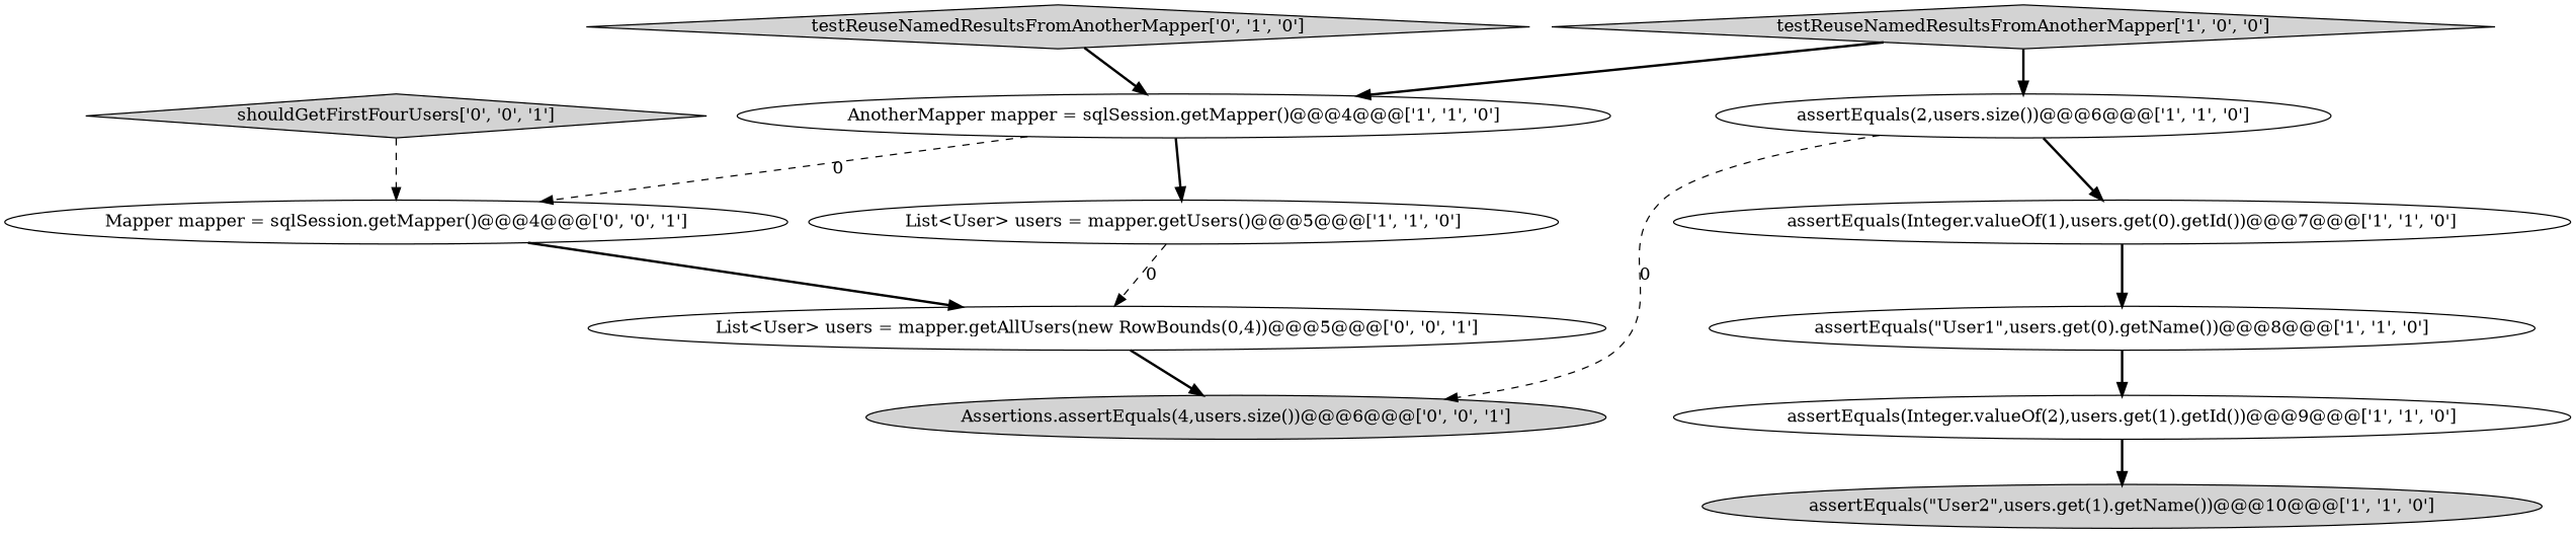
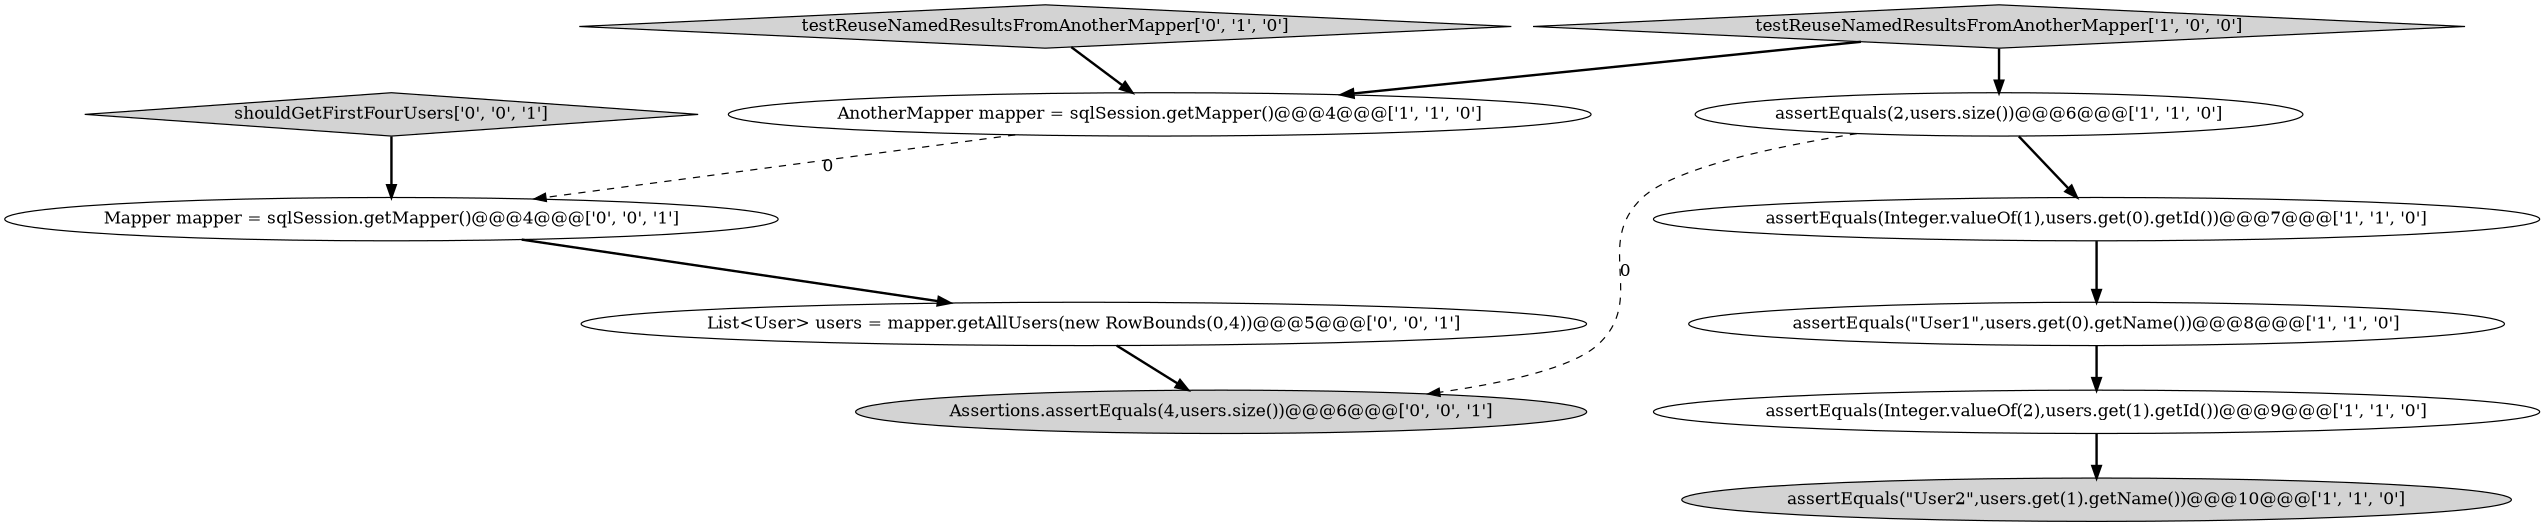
  digraph {
    node [fillcolor=white shape=ellipse style=filled]
    edge [style=bold]
    n1 [label="assertEquals(2,users.size())@@@6@@@['1', '1', '0']"]
    n2 [fillcolor=lightgray label="Assertions.assertEquals(4,users.size())@@@6@@@['0', '0', '1']"]
    n3 [label="assertEquals(Integer.valueOf(1),users.get(0).getId())@@@7@@@['1', '1', '0']"]
    n4 [label="assertEquals(\"User1\",users.get(0).getName())@@@8@@@['1', '1', '0']"]
    n5 [label="List<User> users = mapper.getAllUsers(new RowBounds(0,4))@@@5@@@['0', '0', '1']"]
-   n6 [label="List<User> users = mapper.getUsers()@@@5@@@['1', '1', '0']"]
    n7 [label="assertEquals(Integer.valueOf(2),users.get(1).getId())@@@9@@@['1', '1', '0']"]
    n8 [fillcolor=lightgray label="assertEquals(\"User2\",users.get(1).getName())@@@10@@@['1', '1', '0']"]
    n9 [fillcolor=lightgray label="testReuseNamedResultsFromAnotherMapper['1', '0', '0']" shape=diamond]
    n10 [label="AnotherMapper mapper = sqlSession.getMapper()@@@4@@@['1', '1', '0']"]
    n11 [label="Mapper mapper = sqlSession.getMapper()@@@4@@@['0', '0', '1']"]
    n12 [fillcolor=lightgray label="shouldGetFirstFourUsers['0', '0', '1']" shape=diamond]
    n13 [fillcolor=lightgray label="testReuseNamedResultsFromAnotherMapper['0', '1', '0']" shape=diamond]
    n1 -> n2 [label=0 style=dashed]
    n1 -> n3
    n3 -> n4
    n4 -> n7
    n5 -> n2
-   n6 -> n5 [label=0 style=dashed]
    n7 -> n8
    n9 -> n1
    n9 -> n10
-   n10 -> n6
    n10 -> n11 [label=0 style=dashed]
    n11 -> n5
-   n12 -> n11 [style=dashed]
+   n12 -> n11
    n13 -> n10
  }
